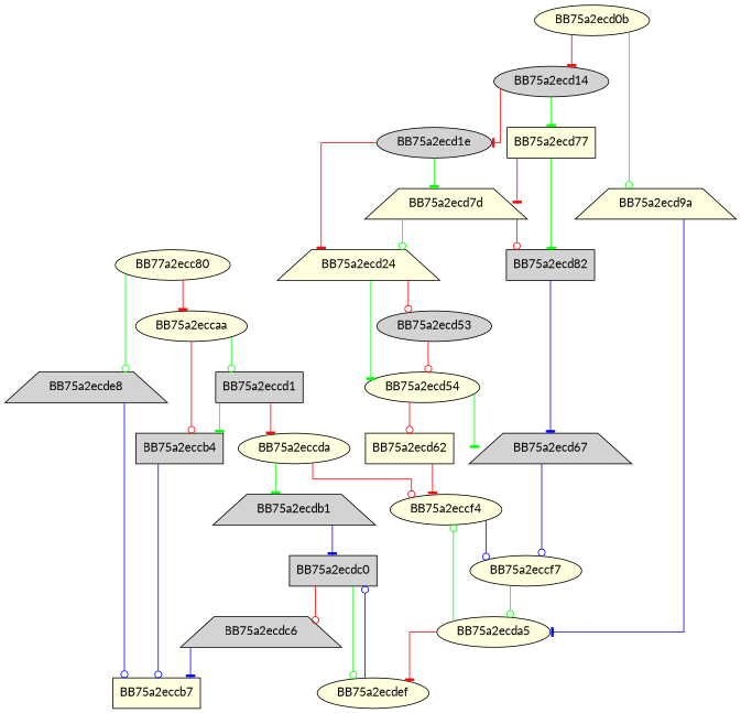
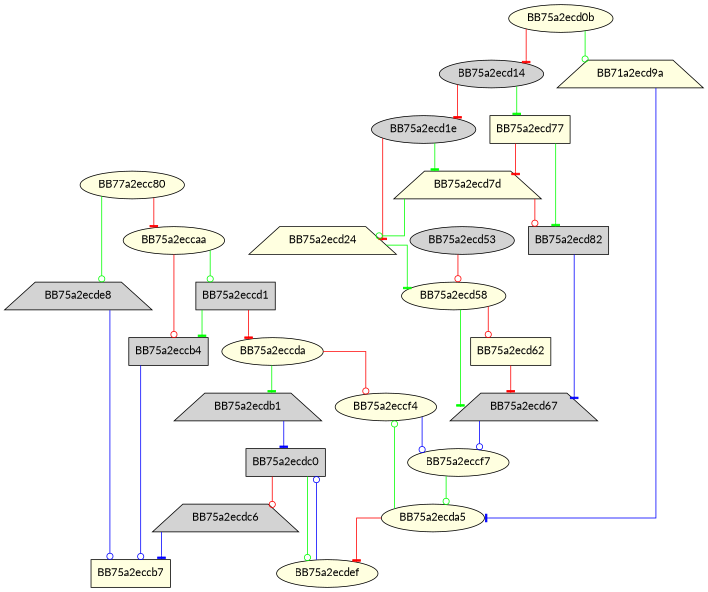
  digraph {
    fontname=Lato
    splines=ortho
    node [fillcolor=lightyellow fontname=Lato shape=ellipse style=filled]
    edge [arrowhead=odot color=red fontname=Lato]
    n1 [label=BB77a2ecc80]
    BB75a2ecde8 [fillcolor=lightgrey shape=trapezium]
    BB75a2eccaa
    BB75a2eccb7 [shape=box]
    BB75a2eccd1 [fillcolor=lightgrey shape=box]
    BB75a2eccb4 [fillcolor=lightgrey shape=box]
    BB75a2eccda
    BB75a2ecdb1 [fillcolor=lightgrey shape=trapezium]
    BB75a2eccf4
    BB75a2ecdc0 [fillcolor=lightgrey shape=box]
    BB75a2eccf7
    BB75a2ecdef
    BB75a2ecdc6 [fillcolor=lightgrey shape=trapezium]
    BB75a2ecda5
-   BB75a2ecd9a [shape=trapezium]
+   BB75a2ecd9a [shape=trapezium label=BB71a2ecd9a]
    BB75a2ecd0b
    BB75a2ecd14 [fillcolor=lightgrey]
    BB75a2ecd77 [shape=box]
    BB75a2ecd1e [fillcolor=lightgrey]
    BB75a2ecd7d [shape=trapezium]
    BB75a2ecd82 [fillcolor=lightgrey shape=box]
    BB75a2ecd24 [shape=trapezium]
    BB75a2ecd67 [fillcolor=lightgrey shape=trapezium]
-   BB75a2ecd58 [label=BB75a2ecd54]
+   BB75a2ecd58
    BB75a2ecd53 [fillcolor=lightgrey]
    BB75a2ecd62 [shape=box]
    n1 -> BB75a2ecde8 [color=green]
    n1 -> BB75a2eccaa [arrowhead=tee]
    BB75a2ecde8 -> BB75a2eccb7 [color=blue]
    BB75a2eccaa -> BB75a2eccd1 [color=green]
    BB75a2eccaa -> BB75a2eccb4
    BB75a2eccd1 -> BB75a2eccb4 [arrowhead=tee color=green]
    BB75a2eccd1 -> BB75a2eccda [arrowhead=tee]
    BB75a2eccb4 -> BB75a2eccb7 [color=blue]
    BB75a2eccda -> BB75a2ecdb1 [arrowhead=tee color=green]
    BB75a2eccda -> BB75a2eccf4
    BB75a2ecdb1 -> BB75a2ecdc0 [arrowhead=tee color=blue]
    BB75a2eccf4 -> BB75a2eccf7 [color=blue]
    BB75a2ecdc0 -> BB75a2ecdef [color=green]
    BB75a2ecdc0 -> BB75a2ecdc6
    BB75a2eccf7 -> BB75a2ecda5 [color=green]
    BB75a2ecdef -> BB75a2ecdc0 [color=blue]
    BB75a2ecdc6 -> BB75a2eccb7 [arrowhead=tee color=blue]
    BB75a2ecda5 -> BB75a2eccf4 [color=green]
    BB75a2ecda5 -> BB75a2ecdef [arrowhead=tee]
    BB75a2ecd9a -> BB75a2ecda5 [arrowhead=tee color=blue]
    BB75a2ecd0b -> BB75a2ecd9a [color=green]
    BB75a2ecd0b -> BB75a2ecd14 [arrowhead=tee]
    BB75a2ecd14 -> BB75a2ecd77 [arrowhead=tee color=green]
    BB75a2ecd14 -> BB75a2ecd1e [arrowhead=tee]
    BB75a2ecd77 -> BB75a2ecd7d [arrowhead=tee]
    BB75a2ecd77 -> BB75a2ecd82 [arrowhead=tee color=green]
    BB75a2ecd1e -> BB75a2ecd7d [arrowhead=tee color=green]
    BB75a2ecd1e -> BB75a2ecd24 [arrowhead=tee]
    BB75a2ecd7d -> BB75a2ecd82
    BB75a2ecd7d -> BB75a2ecd24 [color=green]
    BB75a2ecd82 -> BB75a2ecd67 [arrowhead=tee color=blue]
    BB75a2ecd24 -> BB75a2ecd58 [arrowhead=tee color=green]
-   BB75a2ecd24 -> BB75a2ecd53
    BB75a2ecd67 -> BB75a2eccf7 [color=blue]
    BB75a2ecd58 -> BB75a2ecd67 [arrowhead=tee color=green]
    BB75a2ecd58 -> BB75a2ecd62
    BB75a2ecd53 -> BB75a2ecd58
-   BB75a2ecd62 -> BB75a2eccf4 [arrowhead=tee]
+   BB75a2ecd62 -> BB75a2ecd67 [arrowhead=tee]
  }
